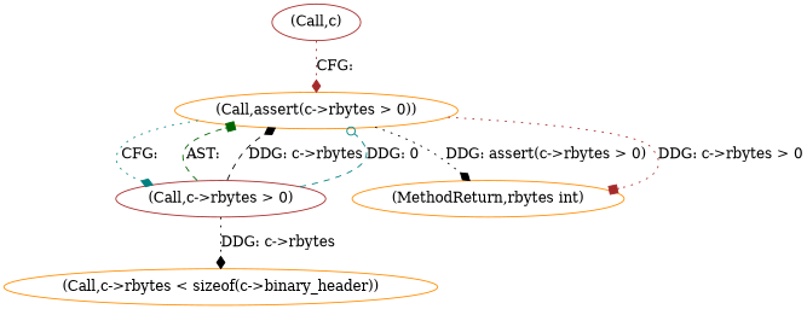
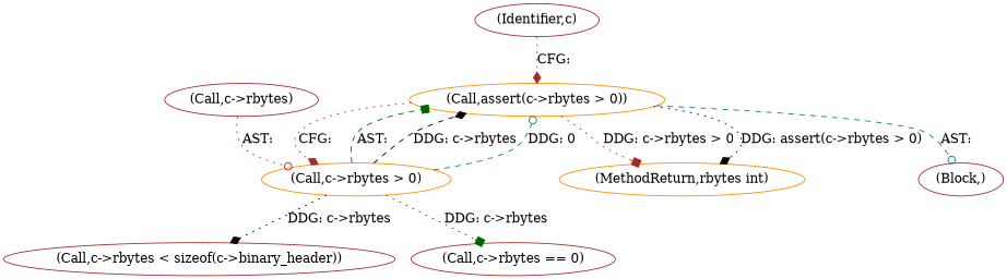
  digraph {
    node [color=brown]
    edge [arrowhead=diamond color=teal style=dotted]
    n1 [color=darkorange label="(Call,assert(c->rbytes > 0))"]
-   n2 [label="(Call,c->rbytes > 0)"]
+   n2 [color=darkorange label="(Call,c->rbytes > 0)"]
    n3 [color=darkorange label="(MethodReturn,rbytes int)"]
-   n5 [color=darkorange label="(Call,c->rbytes < sizeof(c->binary_header))"]
-   n7 [label="(Call,c)"]
-   n1 -> n2 [label="CFG: "]
+   n4 [label="(Block,)"]
+   n5 [label="(Call,c->rbytes < sizeof(c->binary_header))"]
+   n6 [label="(Call,c->rbytes == 0)"]
+   n7 [label="(Identifier,c)"]
+   n8 [label="(Call,c->rbytes)"]
+   n1 -> n2 [color=brown label="CFG: "]
    n1 -> n3 [color=black label="DDG: assert(c->rbytes > 0)"]
    n1 -> n3 [arrowhead=box color=brown label="DDG: c->rbytes > 0"]
+   n1 -> n4 [arrowhead=odot label="AST: " style=dashed]
    n2 -> n1 [arrowhead=box color=darkgreen label="AST: " style=dashed]
    n2 -> n1 [color=black label="DDG: c->rbytes" style=dashed]
    n2 -> n1 [arrowhead=odot label="DDG: 0" style=dashed]
    n2 -> n5 [color=black label="DDG: c->rbytes"]
+   n2 -> n6 [arrowhead=box color=darkgreen label="DDG: c->rbytes"]
    n7 -> n1 [color=brown label="CFG: "]
+   n8 -> n2 [arrowhead=odot color=brown label="AST: "]
  }
